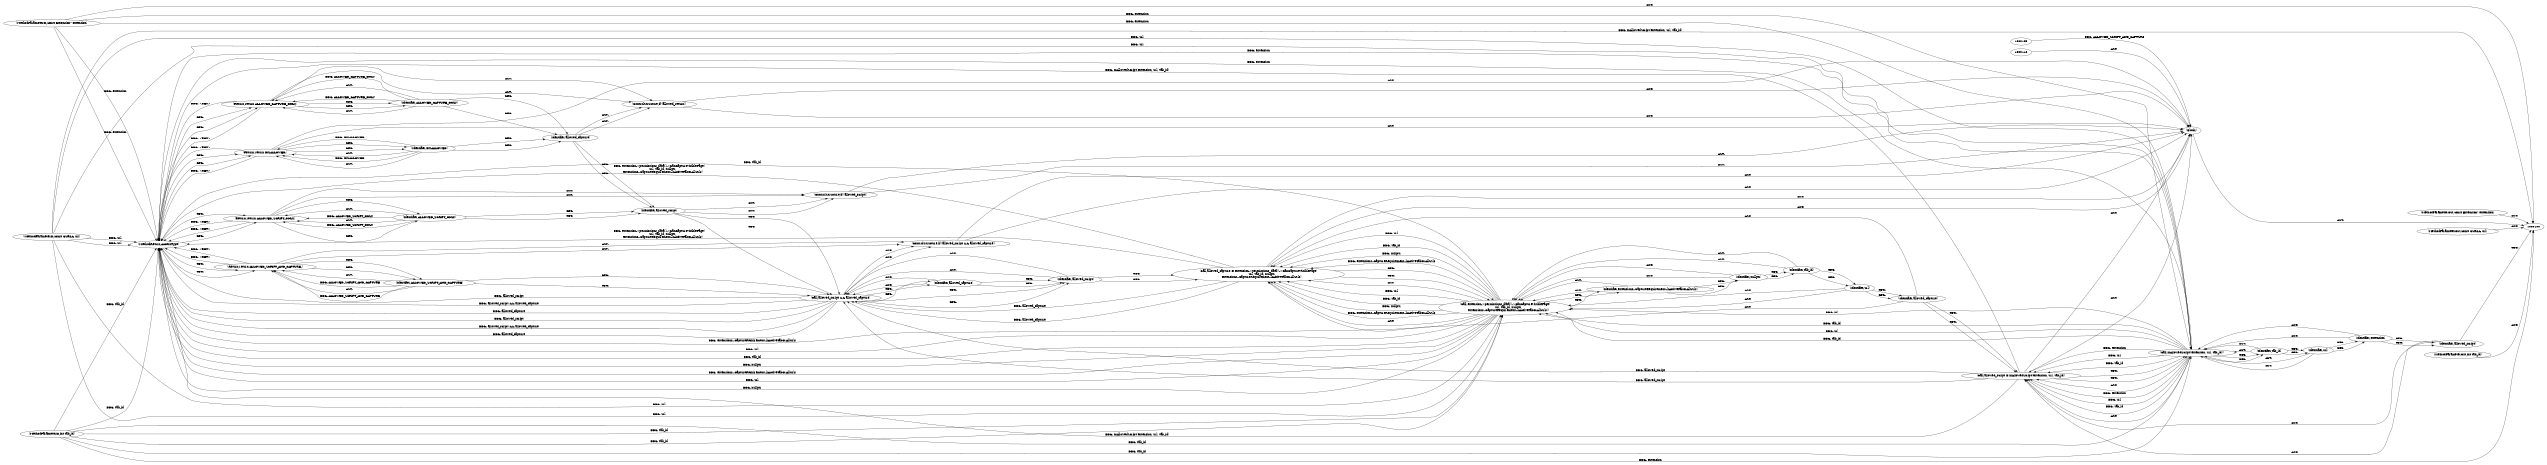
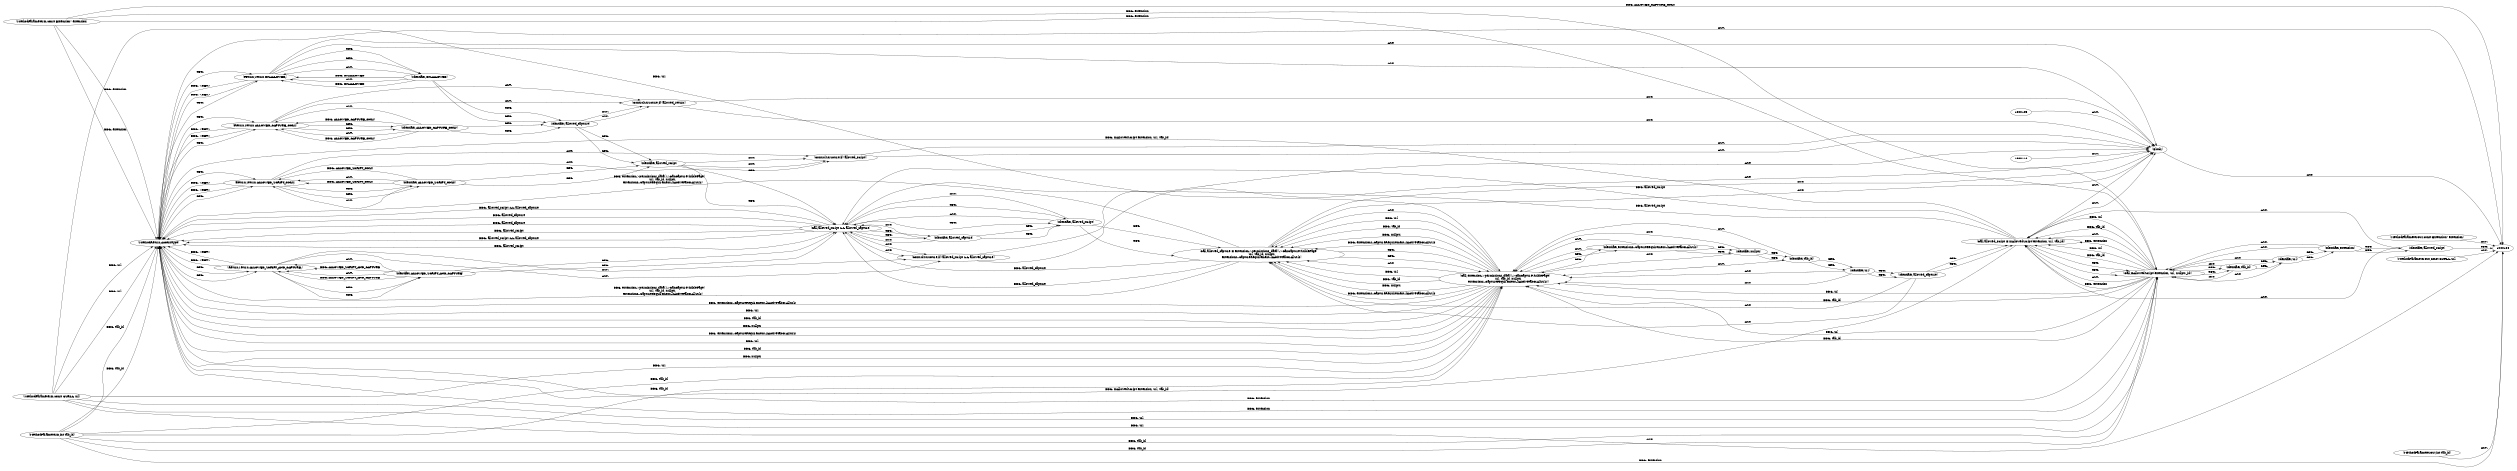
  digraph {
    rankdir=LR
    n1 [label="(MethodReturn,AccessType)"]
    n2 [label="(Return,return ALLOWED_SCRIPT_AND_CAPTURE;)"]
    n3 [label="(Return,return ALLOWED_SCRIPT_ONLY;)"]
    n4 [label="(Return,return ALLOWED_CAPTURE_ONLY;)"]
    n5 [label="(Return,return DISALLOWED;)"]
    1000100
    n7 [label="(Identifier,ALLOWED_SCRIPT_AND_CAPTURE)"]
    n8 [label="(ControlStructure,if (allowed_script && allowed_capture))"]
    n9 [label="(ControlStructure,if (allowed_script))"]
    n10 [label="(Identifier,ALLOWED_SCRIPT_ONLY)"]
    n11 [label="(ControlStructure,if (allowed_return))"]
    n12 [label="(Identifier,ALLOWED_CAPTURE_ONLY)"]
    n13 [label="(Block,)"]
    n14 [label="(Identifier,DISALLOWED)"]
    n15 [label="(MethodParameterIn,const Extension* extension)"]
-   n16 [label="(Call,IsAllowedScript(extension, url, tab_id))"]
+   n16 [label="(Call,IsAllowedScript(extension, url, nullptr_id))"]
    n17 [label="(Call,extension->permissions_data()->CanCaptureVisiblePage(\n        url, tab_id, nullptr,\n        extensions::CaptureRequirement::kActiveTabOrAllUrls))"]
    n18 [label="(Call,allowed_script = IsAllowedScript(extension, url, tab_id))"]
    n19 [label="(Identifier,tab_id)"]
    n20 [label="(MethodParameterOut,const Extension* extension)"]
    n21 [label="(Call,allowed_script && allowed_capture)"]
    n22 [label="(Identifier,allowed_capture)"]
    n23 [label="(Identifier,allowed_script)"]
    n24 [label="(Identifier,allowed_script)"]
    n25 [label="(Identifier,allowed_capture)"]
    n26 [label="(MethodParameterIn,const GURL& url)"]
    n27 [label="(Call,allowed_capture = extension->permissions_data()->CanCaptureVisiblePage(\n        url, tab_id, nullptr,\n        extensions::CaptureRequirement::kActiveTabOrAllUrls))"]
    n28 [label="(Identifier,extensions::CaptureRequirement::kActiveTabOrAllUrls)"]
    n29 [label="(MethodParameterOut,const GURL& url)"]
    n30 [label="(MethodParameterIn,int tab_id)"]
    n31 [label="(MethodParameterOut,int tab_id)"]
    n32 [label="(Identifier,allowed_script)"]
    n33 [label="(Identifier,url)"]
    n34 [label="(Identifier,extension)"]
    n35 [label="(Identifier,allowed_capture)"]
    n36 [label="(Identifier,nullptr)"]
    n37 [label="(Identifier,tab_id)"]
    n38 [label="(Identifier,url)"]
    1000105
    1000112
    n1 -> n2 [label="CFG: "]
    n1 -> n2 [label="CFG: "]
    n1 -> n3 [label="CFG: "]
    n1 -> n3 [label="CFG: "]
    n1 -> n4 [label="CFG: "]
    n1 -> n4 [label="CFG: "]
    n1 -> n5 [label="CFG: "]
    n1 -> n5 [label="CFG: "]
+   n1 -> 1000100 [label="AST: "]
    n2 -> n1 [label="DDG: <RET>"]
    n2 -> n1 [label="DDG: <RET>"]
    n2 -> n7 [label="CFG: "]
    n2 -> n7 [label="CFG: "]
    n2 -> n8 [label="AST: "]
    n2 -> n8 [label="AST: "]
    n3 -> n1 [label="DDG: <RET>"]
    n3 -> n1 [label="DDG: <RET>"]
    n3 -> n9 [label="AST: "]
    n3 -> n9 [label="AST: "]
    n3 -> n10 [label="CFG: "]
    n3 -> n10 [label="CFG: "]
    n4 -> n1 [label="DDG: <RET>"]
    n4 -> n1 [label="DDG: <RET>"]
    n4 -> n11 [label="AST: "]
    n4 -> n11 [label="AST: "]
    n4 -> n12 [label="CFG: "]
    n4 -> n12 [label="CFG: "]
    n5 -> n1 [label="DDG: <RET>"]
    n5 -> n1 [label="DDG: <RET>"]
    n5 -> n13 [label="AST: "]
    n5 -> n13 [label="AST: "]
    n5 -> n14 [label="CFG: "]
    n5 -> n14 [label="CFG: "]
    n7 -> n2 [label="AST: "]
    n7 -> n2 [label="DDG: ALLOWED_SCRIPT_AND_CAPTURE"]
    n7 -> n2 [label="AST: "]
    n7 -> n2 [label="DDG: ALLOWED_SCRIPT_AND_CAPTURE"]
    n7 -> n21 [label="CFG: "]
    n7 -> n21 [label="CFG: "]
    n8 -> n13 [label="AST: "]
    n8 -> n13 [label="AST: "]
    n9 -> n13 [label="AST: "]
    n9 -> n13 [label="AST: "]
    n10 -> n3 [label="AST: "]
    n10 -> n3 [label="DDG: ALLOWED_SCRIPT_ONLY"]
    n10 -> n3 [label="AST: "]
    n10 -> n3 [label="DDG: ALLOWED_SCRIPT_ONLY"]
    n10 -> n24 [label="CFG: "]
    n10 -> n24 [label="CFG: "]
    n11 -> n13 [label="AST: "]
    n11 -> n13 [label="AST: "]
    n12 -> n4 [label="AST: "]
    n12 -> n4 [label="DDG: ALLOWED_CAPTURE_ONLY"]
    n12 -> n4 [label="AST: "]
    n12 -> n4 [label="DDG: ALLOWED_CAPTURE_ONLY"]
    n12 -> n25 [label="CFG: "]
    n12 -> n25 [label="CFG: "]
    n13 -> 1000100 [label="AST: "]
    n14 -> n5 [label="AST: "]
    n14 -> n5 [label="DDG: DISALLOWED"]
    n14 -> n5 [label="AST: "]
    n14 -> n5 [label="DDG: DISALLOWED"]
    n14 -> n25 [label="CFG: "]
    n14 -> n25 [label="CFG: "]
    n15 -> n1 [label="DDG: extension"]
    n15 -> n1 [label="DDG: extension"]
-   n15 -> 1000100 [label="AST: "]
+   n15 -> 1000100 [label="DDG: ALLOWED_CAPTURE_ONLY"]
    n15 -> n16 [label="DDG: extension"]
    n15 -> n16 [label="DDG: extension"]
    n16 -> n1 [label="DDG: extension"]
    n16 -> n1 [label="DDG: extension"]
    n16 -> n17 [label="DDG: url"]
    n16 -> n17 [label="DDG: tab_id"]
    n16 -> n17 [label="DDG: url"]
    n16 -> n17 [label="DDG: tab_id"]
    n16 -> n18 [label="AST: "]
    n16 -> n18 [label="DDG: extension"]
    n16 -> n18 [label="DDG: url"]
    n16 -> n18 [label="DDG: tab_id"]
    n16 -> n18 [label="AST: "]
    n16 -> n18 [label="DDG: extension"]
    n16 -> n18 [label="DDG: url"]
    n16 -> n18 [label="DDG: tab_id"]
    n16 -> n19 [label="CFG: "]
    n16 -> n19 [label="CFG: "]
    n17 -> n1 [label="DDG: tab_id"]
    n17 -> n1 [label="DDG: nullptr"]
    n17 -> n1 [label="DDG: extensions::CaptureRequirement::kActiveTabOrAllUrls"]
    n17 -> n1 [label="DDG: url"]
    n17 -> n1 [label="DDG: tab_id"]
    n17 -> n1 [label="DDG: nullptr"]
    n17 -> n1 [label="DDG: extensions::CaptureRequirement::kActiveTabOrAllUrls"]
    n17 -> n1 [label="DDG: url"]
    n17 -> n27 [label="AST: "]
    n17 -> n27 [label="DDG: url"]
    n17 -> n27 [label="DDG: tab_id"]
    n17 -> n27 [label="DDG: nullptr"]
    n17 -> n27 [label="DDG: extensions::CaptureRequirement::kActiveTabOrAllUrls"]
    n17 -> n27 [label="AST: "]
    n17 -> n27 [label="DDG: url"]
    n17 -> n27 [label="DDG: tab_id"]
    n17 -> n27 [label="DDG: nullptr"]
    n17 -> n27 [label="DDG: extensions::CaptureRequirement::kActiveTabOrAllUrls"]
    n17 -> n28 [label="CFG: "]
    n17 -> n28 [label="CFG: "]
    n18 -> n1 [label="DDG: IsAllowedScript(extension, url, tab_id)"]
    n18 -> n1 [label="DDG: IsAllowedScript(extension, url, tab_id)"]
    n18 -> n13 [label="AST: "]
    n18 -> n13 [label="AST: "]
    n18 -> n16 [label="CFG: "]
    n18 -> n16 [label="CFG: "]
    n18 -> n21 [label="DDG: allowed_script"]
    n18 -> n21 [label="DDG: allowed_script"]
    n19 -> n16 [label="AST: "]
    n19 -> n16 [label="AST: "]
    n19 -> n33 [label="CFG: "]
    n19 -> n33 [label="CFG: "]
    n20 -> 1000100 [label="AST: "]
    n21 -> n1 [label="DDG: allowed_capture"]
    n21 -> n1 [label="DDG: allowed_script"]
    n21 -> n1 [label="DDG: allowed_script && allowed_capture"]
    n21 -> n1 [label="DDG: allowed_capture"]
    n21 -> n1 [label="DDG: allowed_script"]
    n21 -> n1 [label="DDG: allowed_script && allowed_capture"]
    n21 -> n8 [label="AST: "]
    n21 -> n8 [label="AST: "]
    n21 -> n22 [label="CFG: "]
    n21 -> n22 [label="CFG: "]
    n21 -> n23 [label="CFG: "]
    n21 -> n23 [label="CFG: "]
    n22 -> n21 [label="AST: "]
    n22 -> n21 [label="AST: "]
    n22 -> n23 [label="CFG: "]
    n22 -> n23 [label="CFG: "]
    n23 -> n21 [label="AST: "]
    n23 -> n21 [label="AST: "]
    n23 -> n27 [label="CFG: "]
    n23 -> n27 [label="CFG: "]
    n24 -> n9 [label="AST: "]
    n24 -> n9 [label="AST: "]
    n24 -> n21 [label="CFG: "]
    n24 -> n21 [label="CFG: "]
    n25 -> n11 [label="AST: "]
    n25 -> n11 [label="AST: "]
    n25 -> n24 [label="CFG: "]
    n25 -> n24 [label="CFG: "]
    n26 -> n1 [label="DDG: url"]
    n26 -> n1 [label="DDG: url"]
-   n26 -> 1000100 [label="DDG: IsAllowedScript(extension, url, tab_id)"]
+   n26 -> 1000100 [label="AST: "]
    n26 -> n16 [label="DDG: url"]
    n26 -> n16 [label="DDG: url"]
    n26 -> n17 [label="DDG: url"]
    n26 -> n17 [label="DDG: url"]
    n27 -> n1 [label="DDG: extension->permissions_data()->CanCaptureVisiblePage(\n        url, tab_id, nullptr,\n        extensions::CaptureRequirement::kActiveTabOrAllUrls)"]
    n27 -> n1 [label="DDG: extension->permissions_data()->CanCaptureVisiblePage(\n        url, tab_id, nullptr,\n        extensions::CaptureRequirement::kActiveTabOrAllUrls)"]
    n27 -> n13 [label="AST: "]
    n27 -> n13 [label="AST: "]
    n27 -> n17 [label="CFG: "]
    n27 -> n17 [label="CFG: "]
    n27 -> n21 [label="DDG: allowed_capture"]
    n27 -> n21 [label="DDG: allowed_capture"]
    n28 -> n17 [label="AST: "]
    n28 -> n17 [label="AST: "]
    n28 -> n36 [label="CFG: "]
    n28 -> n36 [label="CFG: "]
    n29 -> 1000100 [label="AST: "]
    n30 -> n1 [label="DDG: tab_id"]
    n30 -> n1 [label="DDG: tab_id"]
    n30 -> 1000100 [label="DDG: extension"]
    n30 -> n16 [label="DDG: tab_id"]
    n30 -> n16 [label="DDG: tab_id"]
    n30 -> n17 [label="DDG: tab_id"]
    n30 -> n17 [label="DDG: tab_id"]
    n31 -> 1000100 [label="AST: "]
    n32 -> 1000100 [label="CFG: "]
    n32 -> n18 [label="AST: "]
    n32 -> n18 [label="AST: "]
    n33 -> n16 [label="AST: "]
    n33 -> n16 [label="AST: "]
    n33 -> n34 [label="CFG: "]
    n33 -> n34 [label="CFG: "]
    n34 -> n16 [label="AST: "]
    n34 -> n16 [label="AST: "]
    n34 -> n32 [label="CFG: "]
    n34 -> n32 [label="CFG: "]
    n35 -> n18 [label="CFG: "]
    n35 -> n18 [label="CFG: "]
    n35 -> n27 [label="AST: "]
    n35 -> n27 [label="AST: "]
    n36 -> n17 [label="AST: "]
    n36 -> n17 [label="AST: "]
    n36 -> n37 [label="CFG: "]
    n36 -> n37 [label="CFG: "]
    n37 -> n17 [label="AST: "]
    n37 -> n17 [label="AST: "]
    n37 -> n38 [label="CFG: "]
    n37 -> n38 [label="CFG: "]
    n38 -> n17 [label="AST: "]
    n38 -> n17 [label="AST: "]
    n38 -> n35 [label="CFG: "]
    n38 -> n35 [label="CFG: "]
-   1000105 -> n13 [label="DDG: ALLOWED_SCRIPT_AND_CAPTURE"]
+   1000105 -> n13 [label="AST: "]
    1000112 -> n13 [label="AST: "]
  }
